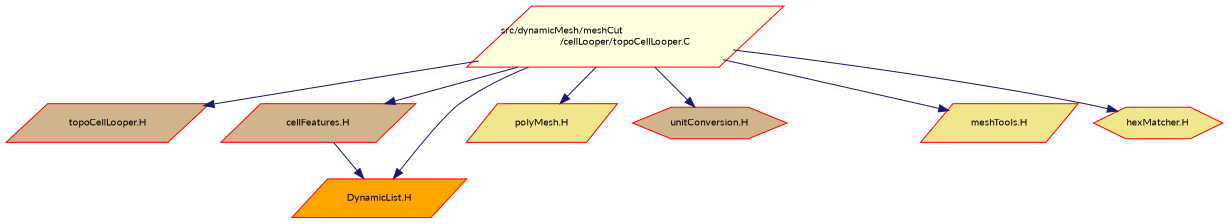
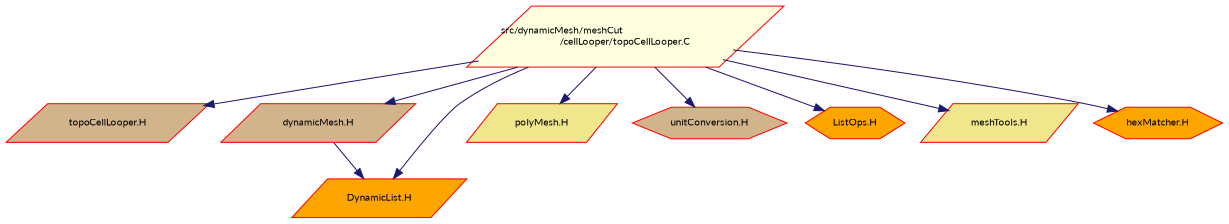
  digraph {
    fontname=Lato
    node [color=red fillcolor=tan fontname=Lato fontsize=10 shape=parallelogram style=filled]
    edge [color=midnightblue fontname=Lato fontsize=10 labelfontname=Helvetica labelfontsize=10 style=solid]
    n1 [fillcolor=lightyellow fontcolor=black height=0.2 label="src/dynamicMesh/meshCut\l/cellLooper/topoCellLooper.C" width=0.4]
    n2 [height=0.2 label="topoCellLooper.H" width=0.4]
-   n3 [height=0.2 label="cellFeatures.H" width=0.4]
+   n3 [height=0.2 label="dynamicMesh.H" width=0.4]
    n4 [fillcolor=orange height=0.2 label="DynamicList.H" width=0.4]
    n5 [fillcolor=khaki height=0.2 label="polyMesh.H" width=0.4]
    n6 [height=0.2 label="unitConversion.H" shape=hexagon width=0.4]
+   n7 [fillcolor=orange height=0.2 label="ListOps.H" shape=hexagon width=0.4]
    n8 [fillcolor=khaki height=0.2 label="meshTools.H" width=0.4]
-   n9 [fillcolor=khaki height=0.2 label="hexMatcher.H" shape=hexagon width=0.4]
+   n9 [fillcolor=orange height=0.2 label="hexMatcher.H" shape=hexagon width=0.4]
    n1 -> n2
    n1 -> n3
    n1 -> n4
    n1 -> n5
    n1 -> n6
+   n1 -> n7
    n1 -> n8
    n1 -> n9
    n3 -> n4
  }
